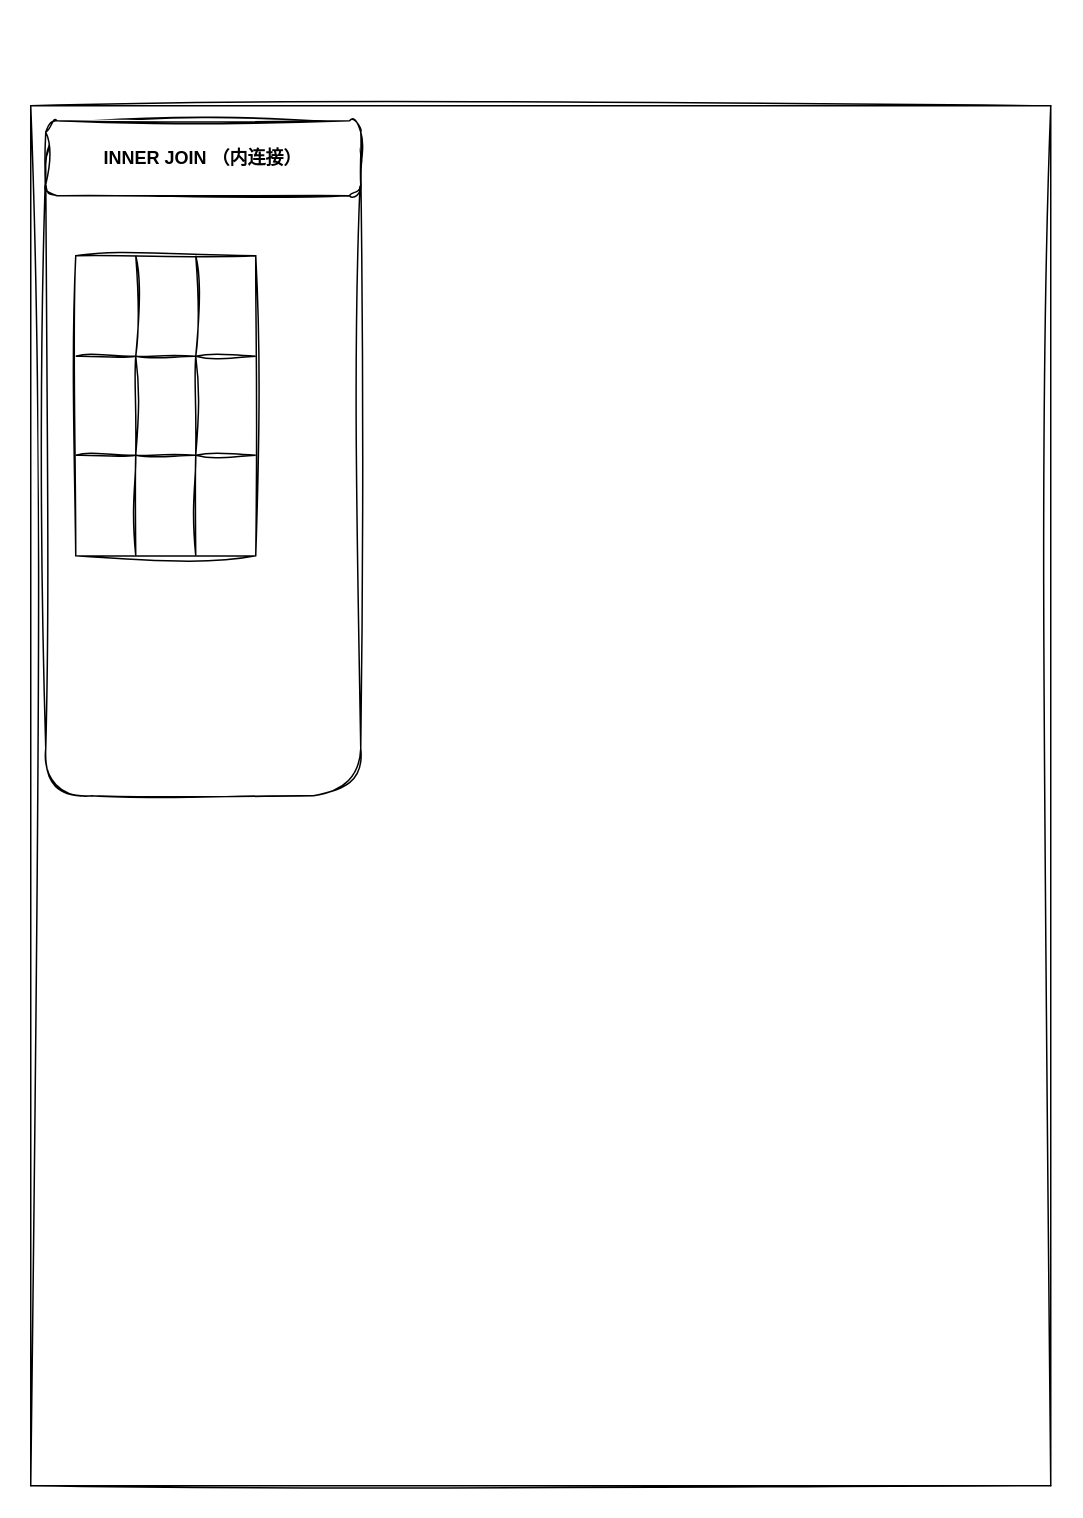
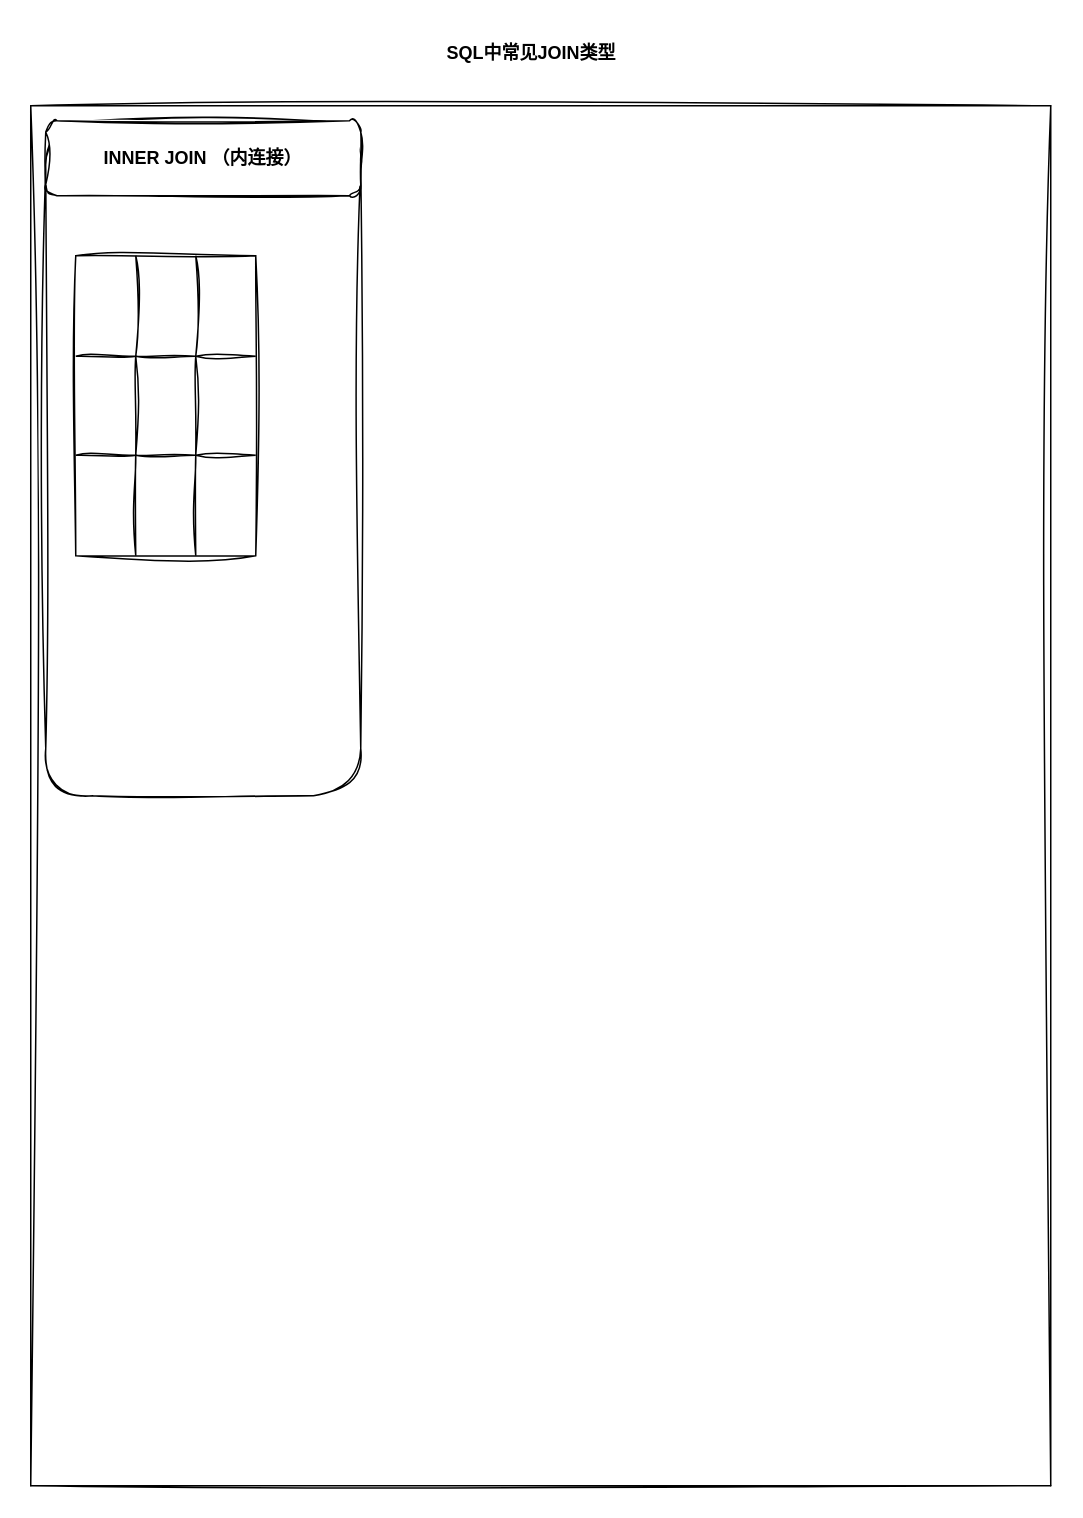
  <mxCell id="0" />
  <mxCell id="1" parent="0" />
  <mxCell id="2" value="" style="endArrow=none;html=1;rounded=0;sketch=1;hachureGap=4;jiggle=2;curveFitting=1;fontFamily=Architects Daughter;fontSource=https%3A%2F%2Ffonts.googleapis.com%2Fcss%3Ffamily%3DArchitects%2BDaughter;" edge="1" parent="1"><mxGeometry width="50" height="50" relative="1" as="geometry"><mxPoint x="20" y="70" as="sourcePoint" /><mxPoint x="700" y="70" as="targetPoint" /></mxGeometry></mxCell>
  <mxCell id="3" value="" style="endArrow=none;html=1;rounded=0;sketch=1;hachureGap=4;jiggle=2;curveFitting=1;fontFamily=Architects Daughter;fontSource=https%3A%2F%2Ffonts.googleapis.com%2Fcss%3Ffamily%3DArchitects%2BDaughter;" edge="1" parent="1"><mxGeometry width="50" height="50" relative="1" as="geometry"><mxPoint x="20" y="70" as="sourcePoint" /><mxPoint x="20" y="990" as="targetPoint" /></mxGeometry></mxCell>
  <mxCell id="4" value="" style="endArrow=none;html=1;rounded=0;sketch=1;hachureGap=4;jiggle=2;curveFitting=1;fontFamily=Architects Daughter;fontSource=https%3A%2F%2Ffonts.googleapis.com%2Fcss%3Ffamily%3DArchitects%2BDaughter;" edge="1" parent="1"><mxGeometry width="50" height="50" relative="1" as="geometry"><mxPoint x="700" y="70" as="sourcePoint" /><mxPoint x="700" y="990" as="targetPoint" /></mxGeometry></mxCell>
  <mxCell id="5" value="" style="endArrow=none;html=1;rounded=0;sketch=1;hachureGap=4;jiggle=2;curveFitting=1;fontFamily=Architects Daughter;fontSource=https%3A%2F%2Ffonts.googleapis.com%2Fcss%3Ffamily%3DArchitects%2BDaughter;" edge="1" parent="1"><mxGeometry width="50" height="50" relative="1" as="geometry"><mxPoint x="20" y="990" as="sourcePoint" /><mxPoint x="700" y="990" as="targetPoint" /></mxGeometry></mxCell>
+ <mxCell id="6" value="SQL中常见JOIN类型" style="text;html=1;align=center;verticalAlign=middle;whiteSpace=wrap;rounded=0;fontFamily=Helvetica;fontStyle=1" vertex="1" parent="1"><mxGeometry x="289" y="20" width="130" height="30" as="geometry" /></mxCell>
  <mxCell id="7" value="" style="rounded=1;whiteSpace=wrap;html=1;sketch=1;hachureGap=4;jiggle=2;curveFitting=1;fontFamily=Architects Daughter;fontSource=https%3A%2F%2Ffonts.googleapis.com%2Fcss%3Ffamily%3DArchitects%2BDaughter;" vertex="1" parent="1"><mxGeometry x="30" y="80" width="210" height="450" as="geometry" /></mxCell>
  <mxCell id="8" value="&lt;b&gt;&lt;font face=&quot;Helvetica&quot;&gt;INNER JOIN （内连接）&lt;/font&gt;&lt;/b&gt;" style="rounded=1;whiteSpace=wrap;html=1;sketch=1;hachureGap=4;jiggle=2;curveFitting=1;fontFamily=Architects Daughter;fontSource=https%3A%2F%2Ffonts.googleapis.com%2Fcss%3Ffamily%3DArchitects%2BDaughter;" vertex="1" parent="1"><mxGeometry x="30" y="80" width="210" height="50" as="geometry" /></mxCell>
  <mxCell id="9" value="" style="shape=table;startSize=0;container=1;collapsible=0;childLayout=tableLayout;fontSize=16;sketch=1;hachureGap=4;jiggle=2;curveFitting=1;fontFamily=Architects Daughter;fontSource=https%3A%2F%2Ffonts.googleapis.com%2Fcss%3Ffamily%3DArchitects%2BDaughter;" vertex="1" parent="1"><mxGeometry x="50" y="170" width="120" height="200" as="geometry" /></mxCell>
  <mxCell id="10" value="" style="shape=tableRow;horizontal=0;startSize=0;swimlaneHead=0;swimlaneBody=0;strokeColor=inherit;top=0;left=0;bottom=0;right=0;collapsible=0;dropTarget=0;fillColor=none;points=[[0,0.5],[1,0.5]];portConstraint=eastwest;fontSize=16;sketch=1;hachureGap=4;jiggle=2;curveFitting=1;fontFamily=Architects Daughter;fontSource=https%3A%2F%2Ffonts.googleapis.com%2Fcss%3Ffamily%3DArchitects%2BDaughter;" vertex="1" parent="9"><mxGeometry width="120" height="67" as="geometry" /></mxCell>
  <mxCell id="11" value="" style="shape=partialRectangle;html=1;whiteSpace=wrap;connectable=0;strokeColor=inherit;overflow=hidden;fillColor=none;top=0;left=0;bottom=0;right=0;pointerEvents=1;fontSize=16;sketch=1;hachureGap=4;jiggle=2;curveFitting=1;fontFamily=Architects Daughter;fontSource=https%3A%2F%2Ffonts.googleapis.com%2Fcss%3Ffamily%3DArchitects%2BDaughter;" vertex="1" parent="10"><mxGeometry width="40" height="67" as="geometry"><mxRectangle width="40" height="67" as="alternateBounds" /></mxGeometry></mxCell>
  <mxCell id="12" value="" style="shape=partialRectangle;html=1;whiteSpace=wrap;connectable=0;strokeColor=inherit;overflow=hidden;fillColor=none;top=0;left=0;bottom=0;right=0;pointerEvents=1;fontSize=16;sketch=1;hachureGap=4;jiggle=2;curveFitting=1;fontFamily=Architects Daughter;fontSource=https%3A%2F%2Ffonts.googleapis.com%2Fcss%3Ffamily%3DArchitects%2BDaughter;" vertex="1" parent="10"><mxGeometry x="40" width="40" height="67" as="geometry"><mxRectangle width="40" height="67" as="alternateBounds" /></mxGeometry></mxCell>
  <mxCell id="13" value="" style="shape=partialRectangle;html=1;whiteSpace=wrap;connectable=0;strokeColor=inherit;overflow=hidden;fillColor=none;top=0;left=0;bottom=0;right=0;pointerEvents=1;sketch=1;hachureGap=4;jiggle=2;curveFitting=1;" vertex="1" parent="10"><mxGeometry x="80" width="40" height="67" as="geometry"><mxRectangle width="40" height="67" as="alternateBounds" /></mxGeometry></mxCell>
  <mxCell id="14" value="" style="shape=tableRow;horizontal=0;startSize=0;swimlaneHead=0;swimlaneBody=0;strokeColor=inherit;top=0;left=0;bottom=0;right=0;collapsible=0;dropTarget=0;fillColor=none;points=[[0,0.5],[1,0.5]];portConstraint=eastwest;fontSize=16;sketch=1;hachureGap=4;jiggle=2;curveFitting=1;fontFamily=Architects Daughter;fontSource=https%3A%2F%2Ffonts.googleapis.com%2Fcss%3Ffamily%3DArchitects%2BDaughter;" vertex="1" parent="9"><mxGeometry y="67" width="120" height="66" as="geometry" /></mxCell>
  <mxCell id="15" value="" style="shape=partialRectangle;html=1;whiteSpace=wrap;connectable=0;strokeColor=inherit;overflow=hidden;fillColor=none;top=0;left=0;bottom=0;right=0;pointerEvents=1;fontSize=16;sketch=1;hachureGap=4;jiggle=2;curveFitting=1;fontFamily=Architects Daughter;fontSource=https%3A%2F%2Ffonts.googleapis.com%2Fcss%3Ffamily%3DArchitects%2BDaughter;" vertex="1" parent="14"><mxGeometry width="40" height="66" as="geometry"><mxRectangle width="40" height="66" as="alternateBounds" /></mxGeometry></mxCell>
  <mxCell id="16" value="" style="shape=partialRectangle;html=1;whiteSpace=wrap;connectable=0;strokeColor=inherit;overflow=hidden;fillColor=none;top=0;left=0;bottom=0;right=0;pointerEvents=1;fontSize=16;sketch=1;hachureGap=4;jiggle=2;curveFitting=1;fontFamily=Architects Daughter;fontSource=https%3A%2F%2Ffonts.googleapis.com%2Fcss%3Ffamily%3DArchitects%2BDaughter;" vertex="1" parent="14"><mxGeometry x="40" width="40" height="66" as="geometry"><mxRectangle width="40" height="66" as="alternateBounds" /></mxGeometry></mxCell>
  <mxCell id="17" value="" style="shape=partialRectangle;html=1;whiteSpace=wrap;connectable=0;strokeColor=inherit;overflow=hidden;fillColor=none;top=0;left=0;bottom=0;right=0;pointerEvents=1;sketch=1;hachureGap=4;jiggle=2;curveFitting=1;" vertex="1" parent="14"><mxGeometry x="80" width="40" height="66" as="geometry"><mxRectangle width="40" height="66" as="alternateBounds" /></mxGeometry></mxCell>
  <mxCell id="18" value="" style="shape=tableRow;horizontal=0;startSize=0;swimlaneHead=0;swimlaneBody=0;strokeColor=inherit;top=0;left=0;bottom=0;right=0;collapsible=0;dropTarget=0;fillColor=none;points=[[0,0.5],[1,0.5]];portConstraint=eastwest;fontSize=16;sketch=1;hachureGap=4;jiggle=2;curveFitting=1;fontFamily=Architects Daughter;fontSource=https%3A%2F%2Ffonts.googleapis.com%2Fcss%3Ffamily%3DArchitects%2BDaughter;" vertex="1" parent="9"><mxGeometry y="133" width="120" height="67" as="geometry" /></mxCell>
  <mxCell id="19" value="" style="shape=partialRectangle;html=1;whiteSpace=wrap;connectable=0;strokeColor=inherit;overflow=hidden;fillColor=none;top=0;left=0;bottom=0;right=0;pointerEvents=1;fontSize=16;sketch=1;hachureGap=4;jiggle=2;curveFitting=1;fontFamily=Architects Daughter;fontSource=https%3A%2F%2Ffonts.googleapis.com%2Fcss%3Ffamily%3DArchitects%2BDaughter;" vertex="1" parent="18"><mxGeometry width="40" height="67" as="geometry"><mxRectangle width="40" height="67" as="alternateBounds" /></mxGeometry></mxCell>
  <mxCell id="20" value="" style="shape=partialRectangle;html=1;whiteSpace=wrap;connectable=0;strokeColor=inherit;overflow=hidden;fillColor=none;top=0;left=0;bottom=0;right=0;pointerEvents=1;fontSize=16;sketch=1;hachureGap=4;jiggle=2;curveFitting=1;fontFamily=Architects Daughter;fontSource=https%3A%2F%2Ffonts.googleapis.com%2Fcss%3Ffamily%3DArchitects%2BDaughter;" vertex="1" parent="18"><mxGeometry x="40" width="40" height="67" as="geometry"><mxRectangle width="40" height="67" as="alternateBounds" /></mxGeometry></mxCell>
  <mxCell id="21" value="" style="shape=partialRectangle;html=1;whiteSpace=wrap;connectable=0;strokeColor=inherit;overflow=hidden;fillColor=none;top=0;left=0;bottom=0;right=0;pointerEvents=1;sketch=1;hachureGap=4;jiggle=2;curveFitting=1;" vertex="1" parent="18"><mxGeometry x="80" width="40" height="67" as="geometry"><mxRectangle width="40" height="67" as="alternateBounds" /></mxGeometry></mxCell>
